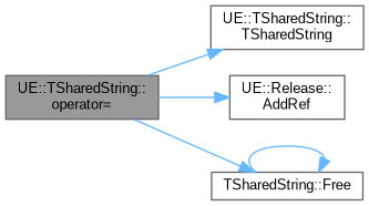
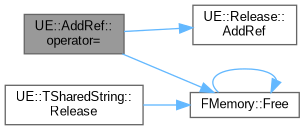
  digraph {
    fontname="Liberation Sans"
    rankdir=LR
    node [color=grey40 fillcolor=white fontname="Liberation Sans" fontsize=10 shape=box style=filled]
    edge [color=steelblue1 fontname="Liberation Sans" fontsize=10 labelfontname=Helvetica labelfontsize=10 style=solid]
-   n1 [color=gray40 fillcolor=grey60 fontcolor=black height=0.2 label="UE::TSharedString::\loperator=" width=0.4]
-   n2 [height=0.2 label="UE::TSharedString::\lTSharedString" width=0.4]
+   n1 [color=gray40 fillcolor=grey60 fontcolor=black height=0.2 label="UE::AddRef::\loperator=" width=0.4]
    n3 [height=0.2 label="UE::Release::\lAddRef" width=0.4]
-   n4 [height=0.2 label="TSharedString::Free" width=0.4]
-   n1 -> n2
+   n4 [height=0.2 label="FMemory::Free" width=0.4]
+   n5 [height=0.2 label="UE::TSharedString::\lRelease" width=0.4]
    n1 -> n3
    n1 -> n4
    n4 -> n4
+   n5 -> n4
  }
